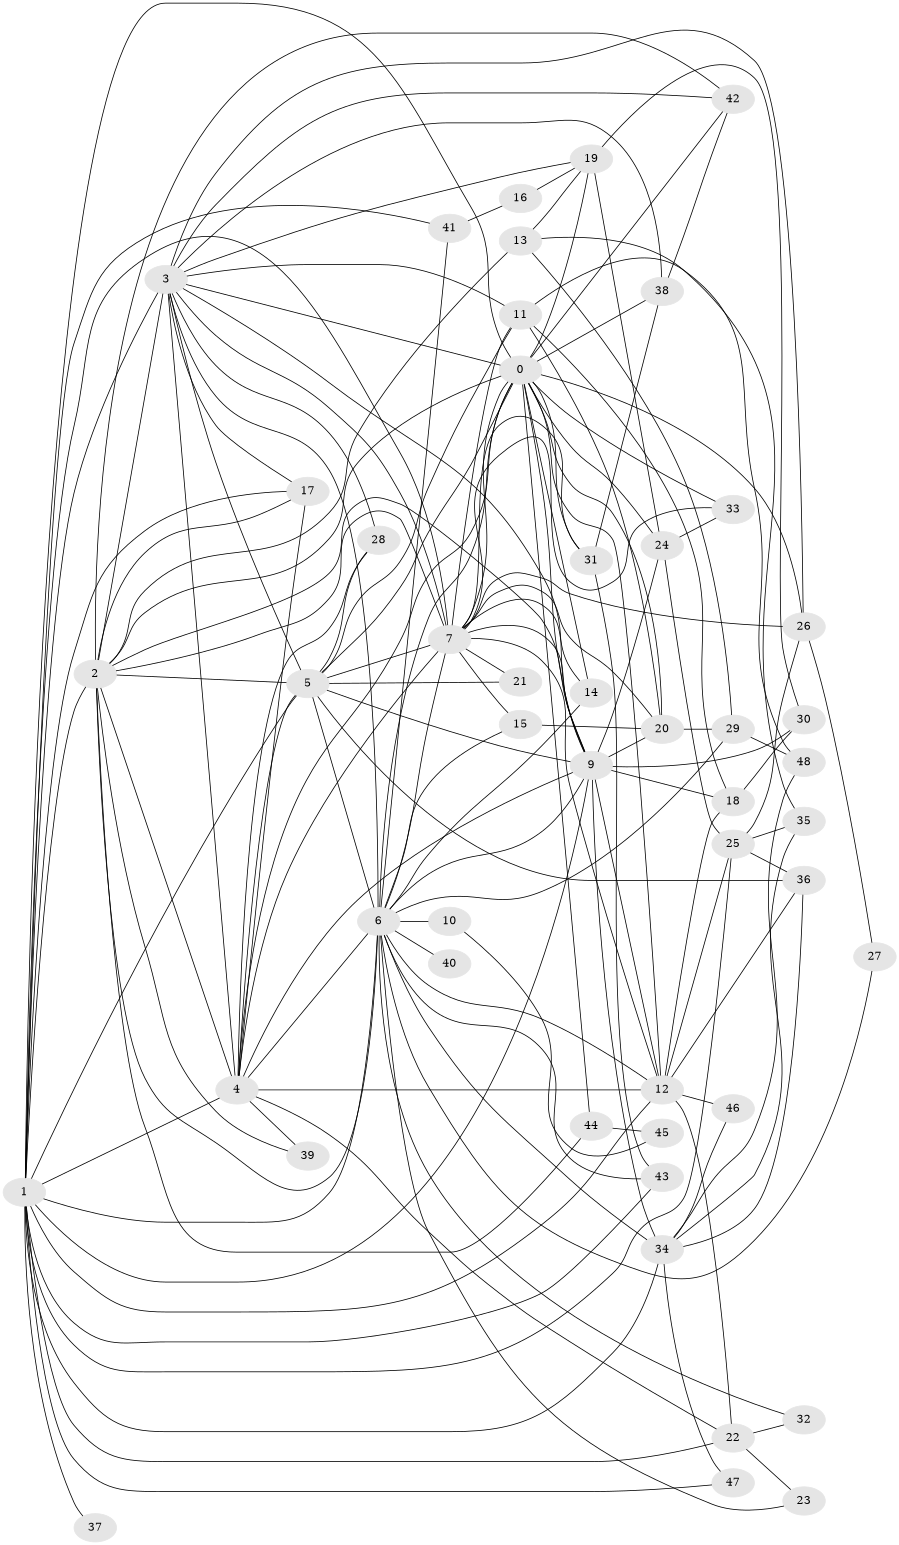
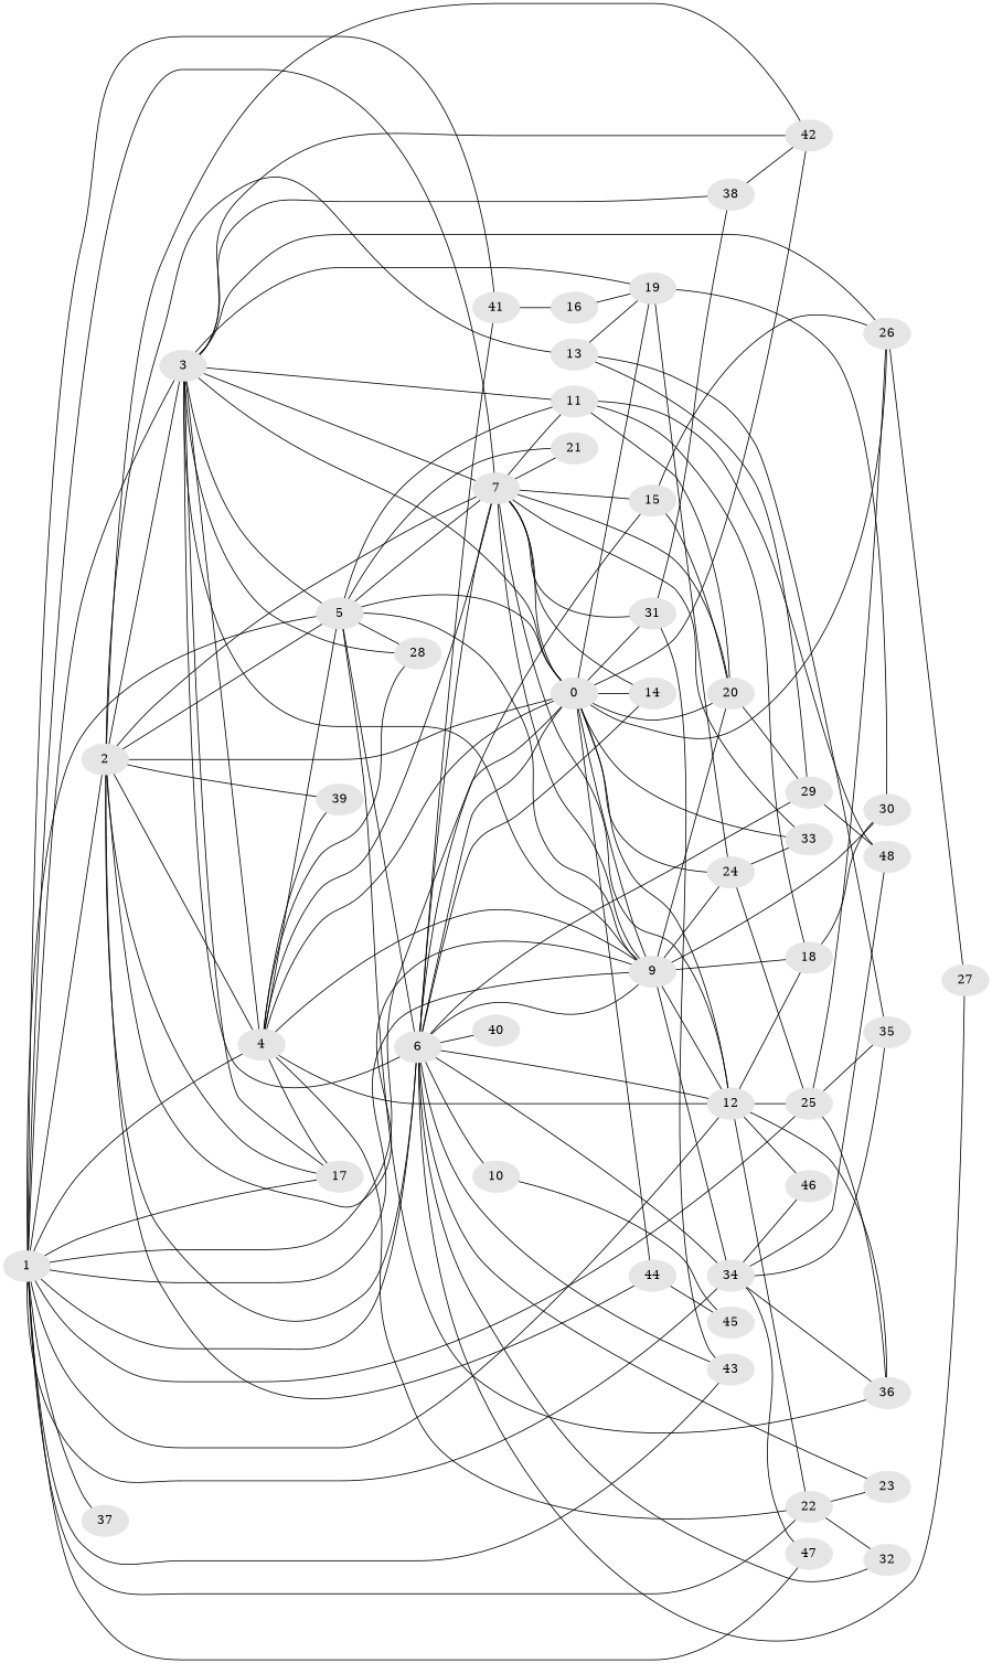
  graph {
    rankdir=LR
    node [color=gray90 style=filled]
    edge [weight=1.0]
    1
    2
    3
    4
    5
    6
    7
    n8 [label=0]
    9
    12
    17
    22
    25
    34
    37
    41
    43
    47
    13
    39
    42
    44
    11
    19
    26
    28
    38
    21
    36
    10
    14
    15
    23
    27
    29
    32
    40
    20
    31
    33
    24
    30
    18
    46
    16
    35
    48
    45
    1 -- 2
    1 -- 3
    1 -- 4
    1 -- 5 [weight=2.0]
    1 -- 6
    1 -- 7
    1 -- n8 [weight=2.0]
    1 -- 9
    1 -- 12 [weight=2.0]
    1 -- 17
    1 -- 22
    1 -- 25 [weight=2.0]
    1 -- 34
    1 -- 37
    1 -- 41 [weight=2.0]
    1 -- 43
    1 -- 47
    2 -- 3
    2 -- 4
    2 -- 5 [weight=3.0]
    2 -- 6
    2 -- 7
    2 -- n8 [weight=3.0]
    2 -- 9
    2 -- 17
    2 -- 13
    2 -- 39 [weight=2.0]
    2 -- 42
    2 -- 44
    3 -- 4
    3 -- 5
    3 -- 6
    3 -- 7
    3 -- n8 [weight=3.0]
    3 -- 9 [weight=2.0]
    3 -- 17
    3 -- 42 [weight=2.0]
    3 -- 11 [weight=2.0]
    3 -- 19 [weight=6.0]
    3 -- 26
    3 -- 28
    3 -- 38 [weight=2.0]
    4 -- 5
-   4 -- 6
    4 -- 7 [weight=2.0]
    4 -- n8 [weight=2.0]
    4 -- 9
    4 -- 12 [weight=14.0]
    4 -- 17
    4 -- 22
    4 -- 39
    4 -- 28
    5 -- 6 [weight=2.0]
    5 -- 7
    5 -- n8 [weight=2.0]
    5 -- 9
    5 -- 11
    5 -- 28
    5 -- 21 [weight=2.0]
    5 -- 36 [weight=3.0]
    6 -- 7
    6 -- n8 [weight=2.0]
    6 -- 9
    6 -- 12 [weight=3.0]
    6 -- 34
    6 -- 41
    6 -- 43
    6 -- 10
    6 -- 14
    6 -- 15
    6 -- 23
    6 -- 27
    6 -- 29 [weight=2.0]
    6 -- 32
    6 -- 40
    7 -- n8 [weight=2.0]
    7 -- 9 [weight=2.0]
    7 -- 12
    7 -- 11
-   7 -- 26
+   15 -- 26
    7 -- 21
    7 -- 14
    7 -- 15
    7 -- 20
    7 -- 31
    7 -- 33
    n8 -- 9 [weight=2.0]
    n8 -- 12 [weight=2.0]
    n8 -- 42
    n8 -- 44
    n8 -- 19 [weight=3.0]
    n8 -- 26
-   n8 -- 38 [weight=2.0]
    n8 -- 14 [weight=2.0]
    n8 -- 20
    n8 -- 31
    n8 -- 33
    n8 -- 24 [weight=4.0]
    9 -- 12
    9 -- 34
    9 -- 20 [weight=5.0]
    9 -- 24
    9 -- 30
    9 -- 18
    12 -- 22
    12 -- 25 [weight=2.0]
    12 -- 36
    12 -- 18
    12 -- 46
    22 -- 23
    22 -- 32
    25 -- 26
    25 -- 36
    25 -- 35
    34 -- 47
    34 -- 36
    34 -- 46
    34 -- 35
    34 -- 48
    41 -- 16
    13 -- 19
    13 -- 29
    13 -- 35 [weight=2.0]
    44 -- 45
    11 -- 20
    11 -- 18
    11 -- 48
    19 -- 24
    19 -- 30
    26 -- 27
    38 -- 42
    10 -- 45
    15 -- 20
    29 -- 48
    20 -- 29
    31 -- 43
    31 -- 38
    24 -- 25
    24 -- 33
    18 -- 30
    16 -- 19
  }
